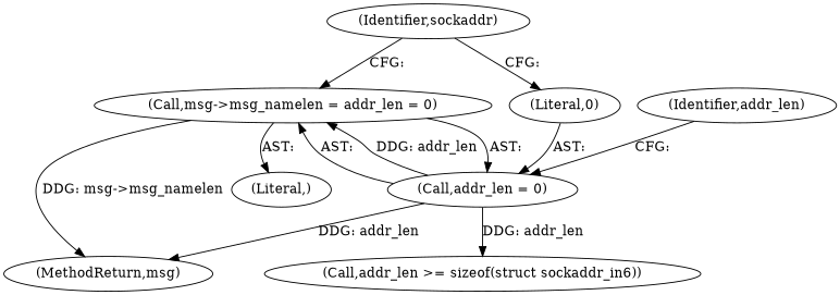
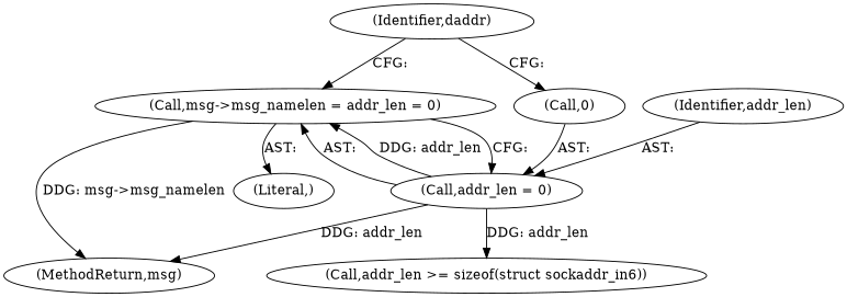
  digraph {
    n1 [label="(Call,msg->msg_namelen = addr_len = 0)"]
    n2 [label="(Call,addr_len = 0)"]
    n3 [label="(Literal,)"]
    n4 [label="(MethodReturn,msg)"]
    n5 [label="(Call,addr_len >= sizeof(struct sockaddr_in6))"]
-   n6 [label="(Literal,0)"]
-   n7 [label="(Identifier,sockaddr)"]
+   n6 [label="(Call,0)"]
+   n7 [label="(Identifier,daddr)"]
    n8 [label="(Identifier,addr_len)"]
-   n1 -> n2 [label="AST: "]
+   n1 -> n2 [label="CFG: "]
    n1 -> n3 [label="AST: "]
    n1 -> n4 [label="DDG: msg->msg_namelen"]
    n2 -> n1 [label="AST: "]
    n2 -> n1 [label="DDG: addr_len"]
    n2 -> n4 [label="DDG: addr_len"]
    n2 -> n5 [label="DDG: addr_len"]
    n6 -> n2 [label="AST: "]
    n7 -> n1 [label="CFG: "]
    n7 -> n6 [label="CFG: "]
-   n8 -> n2 [label="CFG: "]
+   n8 -> n2 [label="AST: "]
  }
